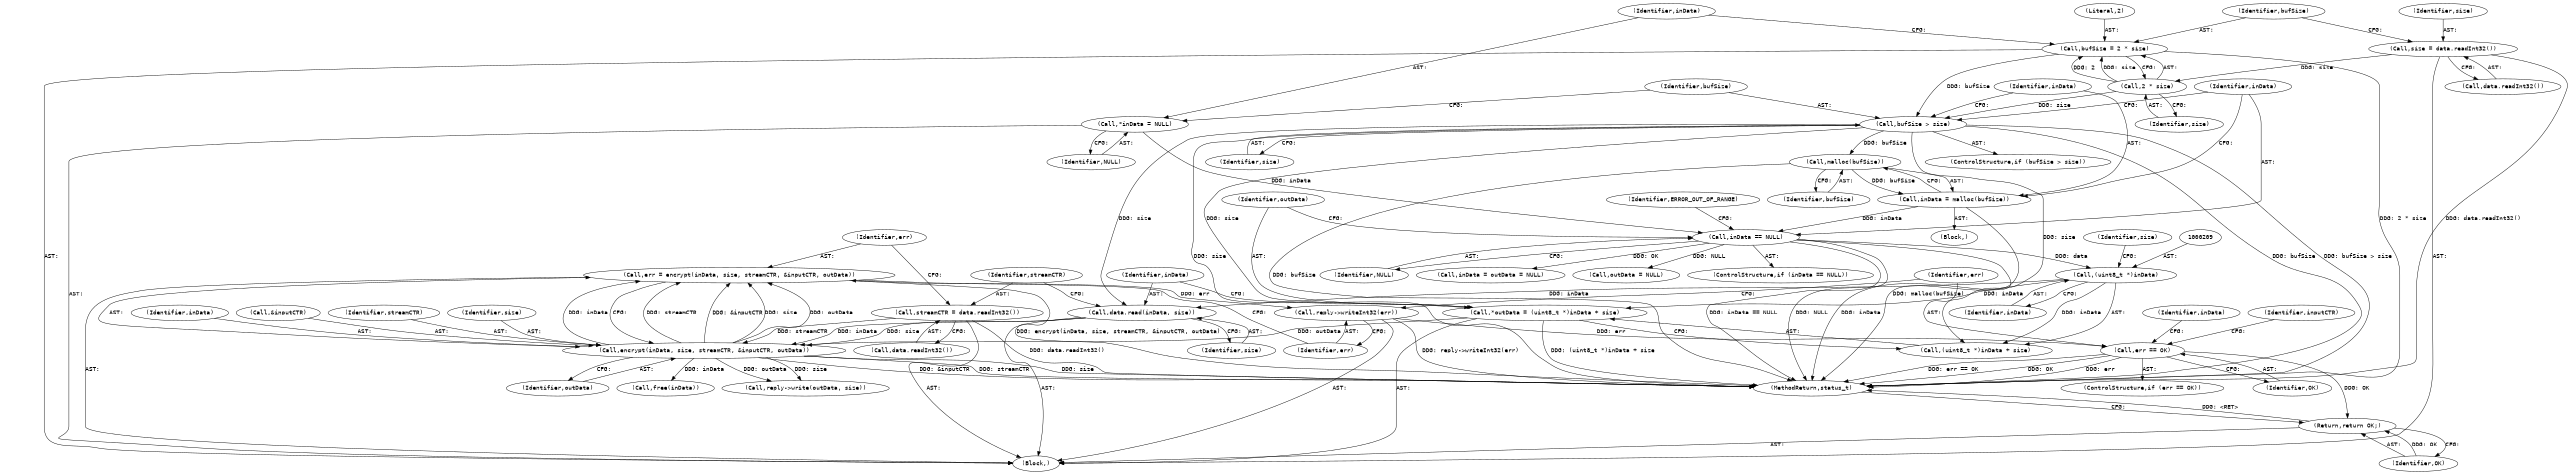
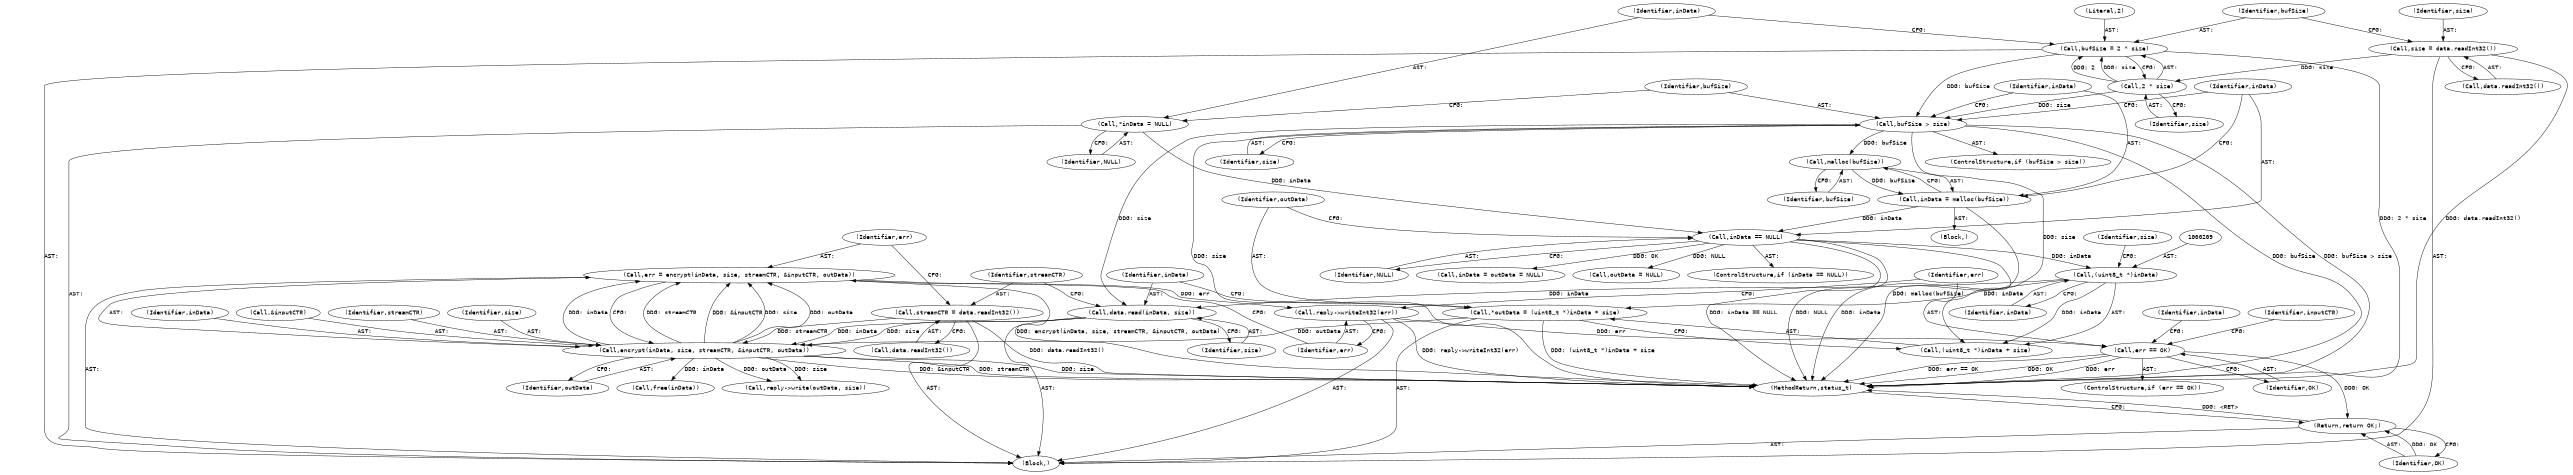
  digraph {
    fontname="DejaVu Sans Mono"
    node [fontname="DejaVu Sans Mono"]
    edge [fontname="DejaVu Sans Mono"]
    n1 [label="(Call,err = encrypt(inData, size, streamCTR, &inputCTR, outData))"]
    n2 [label="(Call,encrypt(inData, size, streamCTR, &inputCTR, outData))"]
    n3 [label="(Call,reply->writeInt32(err))"]
    n4 [label="(Block,)"]
    n5 [label="(MethodReturn,status_t)"]
    n6 [label="(Call,reply->write(outData, size))"]
    n7 [label="(Identifier,outData)"]
    n8 [label="(Call,free(inData))"]
    n9 [label="(Call,err == OK)"]
    n10 [label="(Identifier,err)"]
    n11 [label="(Return,return OK;)"]
    n12 [label="(Call,data.read(inData, size))"]
    n13 [label="(Identifier,size)"]
    n14 [label="(Call,(uint8_t *)inData)"]
    n15 [label="(Call,*outData = (uint8_t *)inData + size)"]
    n16 [label="(Call,(uint8_t *)inData + size)"]
    n17 [label="(Identifier,inData)"]
    n18 [label="(Call,inData == NULL)"]
    n19 [label="(Call,outData = NULL)"]
    n20 [label="(ControlStructure,if (inData == NULL))"]
    n21 [label="(Identifier,NULL)"]
    n22 [label="(Call,inData = outData = NULL)"]
    n23 [label="(Call,*inData = NULL)"]
    n24 [label="(Identifier,NULL)"]
    n25 [label="(Call,inData = malloc(bufSize))"]
    n26 [label="(Call,malloc(bufSize))"]
    n27 [label="(Block,)"]
    n28 [label="(Identifier,bufSize)"]
    n29 [label="(Call,bufSize > size)"]
    n30 [label="(ControlStructure,if (bufSize > size))"]
    n31 [label="(Identifier,size)"]
    n32 [label="(Call,bufSize = 2 * size)"]
    n33 [label="(Call,2 * size)"]
    n34 [label="(Identifier,size)"]
    n35 [label="(Call,size = data.readInt32())"]
    n36 [label="(Call,data.readInt32())"]
    n37 [label="(Call,streamCTR = data.readInt32())"]
    n38 [label="(Call,data.readInt32())"]
    n39 [label="(ControlStructure,if (err == OK))"]
    n40 [label="(Identifier,OK)"]
    n41 [label="(Identifier,OK)"]
    n42 [label="(Literal,2)"]
-   n43 [label="(Identifier,ERROR_OUT_OF_RANGE)"]
    n44 [label="(Identifier,inData)"]
    n45 [label="(Identifier,inData)"]
    n46 [label="(Identifier,streamCTR)"]
    n47 [label="(Identifier,inData)"]
    n48 [label="(Call,&inputCTR)"]
    n49 [label="(Identifier,streamCTR)"]
    n50 [label="(Identifier,outData)"]
    n51 [label="(Identifier,size)"]
    n52 [label="(Identifier,bufSize)"]
    n53 [label="(Identifier,inData)"]
    n54 [label="(Identifier,bufSize)"]
    n55 [label="(Identifier,size)"]
    n56 [label="(Identifier,err)"]
    n57 [label="(Identifier,inData)"]
    n58 [label="(Identifier,inputCTR)"]
    n59 [label="(Identifier,inData)"]
    n60 [label="(Identifier,err)"]
    n61 [label="(Identifier,size)"]
    1000209
    n1 -> n2 [label="CFG: "]
    n1 -> n3 [label="DDG: err"]
    n1 -> n4 [label="AST: "]
    n1 -> n5 [label="DDG: encrypt(inData, size, streamCTR, &inputCTR, outData)"]
    n2 -> n1 [label="AST: "]
    n2 -> n1 [label="DDG: outData"]
    n2 -> n1 [label="DDG: inData"]
    n2 -> n1 [label="DDG: streamCTR"]
    n2 -> n1 [label="DDG: &inputCTR"]
    n2 -> n1 [label="DDG: size"]
    n2 -> n5 [label="DDG: size"]
    n2 -> n5 [label="DDG: &inputCTR"]
    n2 -> n5 [label="DDG: streamCTR"]
    n2 -> n6 [label="DDG: outData"]
    n2 -> n6 [label="DDG: size"]
    n2 -> n7 [label="CFG: "]
    n2 -> n8 [label="DDG: inData"]
    n3 -> n4 [label="AST: "]
    n3 -> n5 [label="DDG: reply->writeInt32(err)"]
    n3 -> n9 [label="DDG: err"]
    n3 -> n10 [label="CFG: "]
    n5 -> n11 [label="CFG: "]
    n7 -> n2 [label="AST: "]
    n9 -> n5 [label="DDG: err == OK"]
    n9 -> n5 [label="DDG: OK"]
    n9 -> n5 [label="DDG: err"]
    n9 -> n11 [label="DDG: OK"]
    n9 -> n39 [label="AST: "]
    n9 -> n40 [label="CFG: "]
    n10 -> n1 [label="CFG: "]
    n10 -> n3 [label="AST: "]
    n11 -> n4 [label="AST: "]
    n11 -> n5 [label="DDG: <RET>"]
    n11 -> n41 [label="CFG: "]
    n12 -> n2 [label="DDG: inData"]
    n12 -> n2 [label="DDG: size"]
    n12 -> n4 [label="AST: "]
    n12 -> n13 [label="CFG: "]
    n13 -> n12 [label="AST: "]
    n14 -> n12 [label="DDG: inData"]
    n14 -> n15 [label="DDG: inData"]
    n14 -> n16 [label="AST: "]
    n14 -> n16 [label="DDG: inData"]
    n14 -> n17 [label="CFG: "]
    n15 -> n2 [label="DDG: outData"]
    n15 -> n4 [label="AST: "]
    n15 -> n5 [label="DDG: (uint8_t *)inData + size"]
    n15 -> n16 [label="CFG: "]
    n16 -> n15 [label="AST: "]
    n17 -> n14 [label="AST: "]
    n18 -> n5 [label="DDG: inData"]
    n18 -> n5 [label="DDG: inData == NULL"]
    n18 -> n5 [label="DDG: NULL"]
-   n18 -> n14 [label="DDG: data"]
+   n18 -> n14 [label="DDG: inData"]
    n18 -> n19 [label="DDG: NULL"]
    n18 -> n20 [label="AST: "]
    n18 -> n21 [label="CFG: "]
    n18 -> n22 [label="DDG: OK"]
    n21 -> n18 [label="AST: "]
    n23 -> n4 [label="AST: "]
    n23 -> n18 [label="DDG: inData"]
    n23 -> n24 [label="CFG: "]
    n24 -> n23 [label="AST: "]
    n25 -> n5 [label="DDG: malloc(bufSize)"]
    n25 -> n18 [label="DDG: inData"]
    n25 -> n26 [label="CFG: "]
    n25 -> n27 [label="AST: "]
-   n26 -> n5 [label="DDG: bufSize"]
    n26 -> n25 [label="AST: "]
    n26 -> n25 [label="DDG: bufSize"]
    n26 -> n28 [label="CFG: "]
    n28 -> n26 [label="AST: "]
    n29 -> n5 [label="DDG: bufSize"]
    n29 -> n5 [label="DDG: bufSize > size"]
    n29 -> n5 [label="DDG: size"]
    n29 -> n12 [label="DDG: size"]
-   n29 -> n15 [label="DDG: size"]
    n29 -> n16 [label="DDG: size"]
    n29 -> n26 [label="DDG: bufSize"]
    n29 -> n30 [label="AST: "]
    n29 -> n31 [label="CFG: "]
    n31 -> n29 [label="AST: "]
    n32 -> n4 [label="AST: "]
    n32 -> n5 [label="DDG: 2 * size"]
    n32 -> n29 [label="DDG: bufSize"]
    n32 -> n33 [label="CFG: "]
    n33 -> n29 [label="DDG: size"]
    n33 -> n32 [label="AST: "]
    n33 -> n32 [label="DDG: 2"]
    n33 -> n32 [label="DDG: size"]
    n33 -> n34 [label="CFG: "]
    n34 -> n33 [label="AST: "]
    n35 -> n4 [label="AST: "]
    n35 -> n5 [label="DDG: data.readInt32()"]
    n35 -> n33 [label="DDG: size"]
    n35 -> n36 [label="CFG: "]
    n36 -> n35 [label="AST: "]
    n37 -> n2 [label="DDG: streamCTR"]
    n37 -> n4 [label="AST: "]
    n37 -> n5 [label="DDG: data.readInt32()"]
    n37 -> n38 [label="CFG: "]
    n38 -> n37 [label="AST: "]
    n40 -> n9 [label="AST: "]
    n41 -> n11 [label="AST: "]
    n41 -> n11 [label="DDG: OK"]
    n42 -> n32 [label="AST: "]
-   n43 -> n18 [label="CFG: "]
    n44 -> n23 [label="AST: "]
    n44 -> n32 [label="CFG: "]
    n45 -> n12 [label="AST: "]
    n45 -> n15 [label="CFG: "]
    n46 -> n12 [label="CFG: "]
    n46 -> n37 [label="AST: "]
    n47 -> n2 [label="AST: "]
    n48 -> n2 [label="AST: "]
    n49 -> n2 [label="AST: "]
    n50 -> n15 [label="AST: "]
    n50 -> n18 [label="CFG: "]
    n51 -> n35 [label="AST: "]
    n52 -> n32 [label="AST: "]
    n52 -> n35 [label="CFG: "]
    n53 -> n9 [label="CFG: "]
    n54 -> n23 [label="CFG: "]
    n54 -> n29 [label="AST: "]
    n55 -> n2 [label="AST: "]
    n56 -> n3 [label="CFG: "]
    n56 -> n9 [label="AST: "]
    n57 -> n25 [label="AST: "]
    n57 -> n29 [label="CFG: "]
    n58 -> n9 [label="CFG: "]
    n59 -> n18 [label="AST: "]
    n59 -> n25 [label="CFG: "]
    n59 -> n29 [label="CFG: "]
    n60 -> n1 [label="AST: "]
    n60 -> n37 [label="CFG: "]
    n61 -> n14 [label="CFG: "]
    1000209 -> n14 [label="AST: "]
  }
